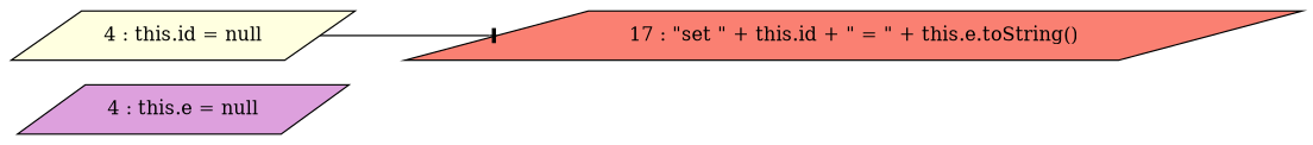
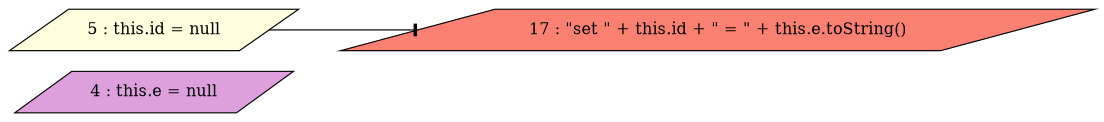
  digraph {
    rankdir=LR
    node [style=filled shape=parallelogram]
    "4 : this.e = null" [fillcolor=plum]
-   "5 : this.id = null" [fillcolor=lightyellow label="4 : this.id = null"]
+   "5 : this.id = null" [fillcolor=lightyellow]
    "17 : \"set \" + this.id + \" = \" + this.e.toString()" [fillcolor=salmon]
    "5 : this.id = null" -> "17 : \"set \" + this.id + \" = \" + this.e.toString()" [style=solid arrowhead=tee]
  }
